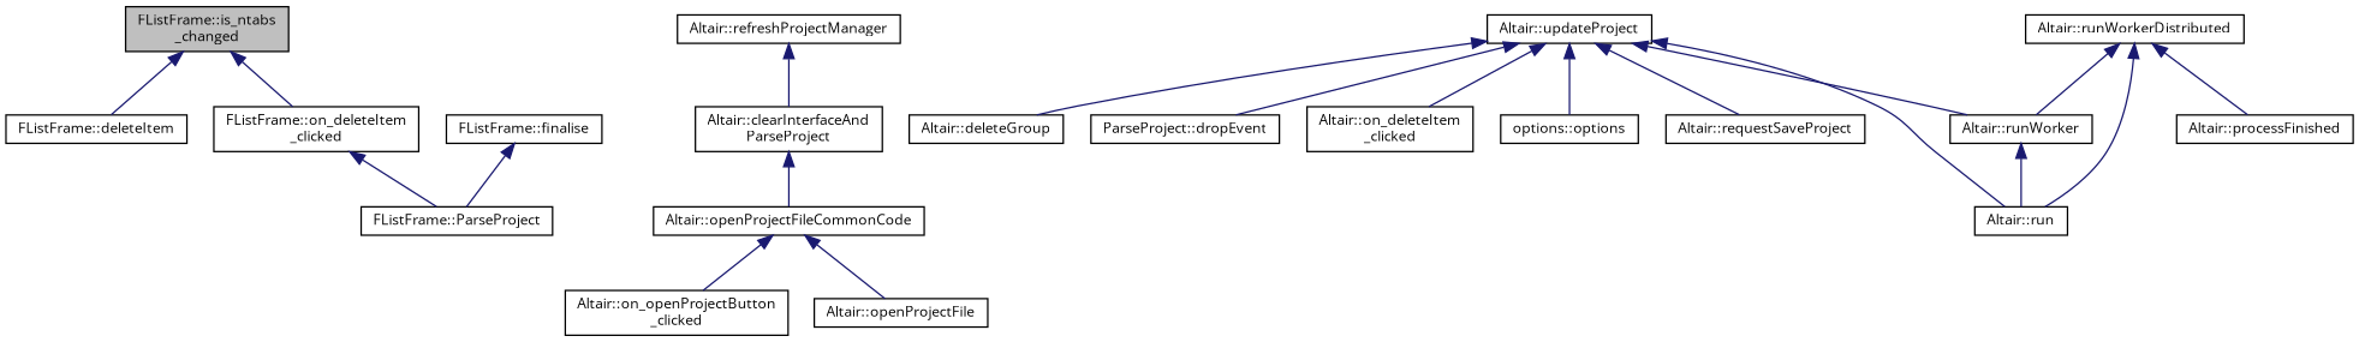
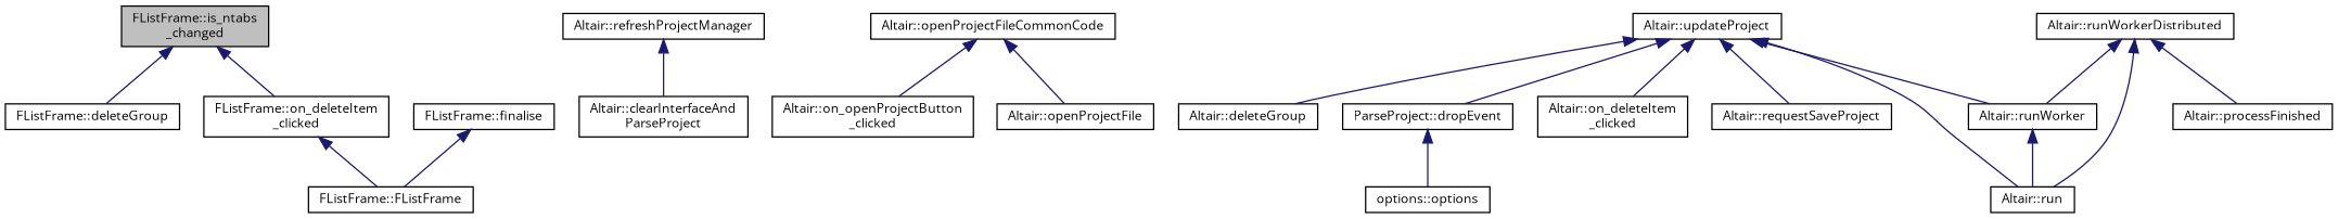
  digraph {
    fontname="Open Sans"
    rankdir=TB
    node [color=black fillcolor=white fontname="Open Sans" fontsize=10 shape=record style=filled]
    edge [color=midnightblue dir=back fontname="Open Sans" fontsize=10 labelfontname=Helvetica labelfontsize=10 style=solid]
    n1 [fillcolor=grey75 fontcolor=black height=0.2 label="FListFrame::is_ntabs\l_changed" width=0.4]
-   n2 [height=0.2 label="FListFrame::deleteItem" width=0.4]
+   n2 [height=0.2 label="FListFrame::deleteGroup" width=0.4]
    n3 [height=0.2 label="FListFrame::on_deleteItem\l_clicked" width=0.4]
    n4 [height=0.2 label="FListFrame::finalise" width=0.4]
-   n5 [height=0.2 label="FListFrame::ParseProject" width=0.4]
+   n5 [height=0.2 label="FListFrame::FListFrame" width=0.4]
    n6 [height=0.2 label="Altair::refreshProjectManager" width=0.4]
    n7 [height=0.2 label="Altair::clearInterfaceAnd\lParseProject" width=0.4]
    n8 [height=0.2 label="Altair::openProjectFileCommonCode" width=0.4]
    n9 [height=0.2 label="Altair::updateProject" width=0.4]
    n10 [height=0.2 label="Altair::deleteGroup" width=0.4]
    n11 [height=0.2 label="ParseProject::dropEvent" width=0.4]
    n12 [height=0.2 label="Altair::on_deleteItem\l_clicked" width=0.4]
    n13 [height=0.2 label="options::options" width=0.4]
    n14 [height=0.2 label="Altair::requestSaveProject" width=0.4]
    n15 [height=0.2 label="Altair::run" width=0.4]
    n16 [height=0.2 label="Altair::runWorker" width=0.4]
    n17 [height=0.2 label="Altair::on_openProjectButton\l_clicked" width=0.4]
    n18 [height=0.2 label="Altair::openProjectFile" width=0.4]
    n19 [height=0.2 label="Altair::runWorkerDistributed" width=0.4]
    n20 [height=0.2 label="Altair::processFinished" width=0.4]
    n1 -> n2
    n1 -> n3
    n3 -> n5
    n4 -> n5
    n6 -> n7
-   n7 -> n8
    n8 -> n17
    n8 -> n18
    n9 -> n10
    n9 -> n11
    n9 -> n12
-   n9 -> n13
+   n11 -> n13
    n9 -> n14
    n9 -> n15
    n9 -> n16
    n16 -> n15
    n19 -> n15
    n19 -> n16
    n19 -> n20
  }
